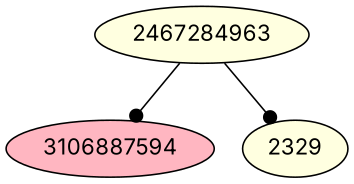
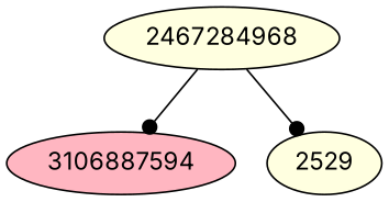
  strict digraph {
    fontname=Inter
    node [fillcolor=lightyellow fontname=Inter style=filled]
    edge [arrowhead=dot fontname=Inter]
    3106887594 [fillcolor=lightpink]
-   2467284963
-   2529 [label=2329]
+   2467284963 [label=2467284968]
+   2529
    2467284963 -> 3106887594
    2467284963 -> 2529
  }
